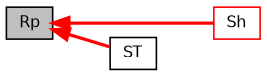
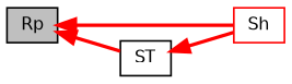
  digraph {
    rankdir=LR
    node [color=black fontname=Helvetica fontsize=10 shape=record]
    edge [color=red dir=back fontname=Helvetica fontsize=10 labelfontname=Helvetica labelfontsize=10 style=bold]
    n1 [fillcolor=grey75 fontcolor=black height=0.2 label=Rp style=filled width=0.4]
    n2 [color=red height=0.2 label=Sh width=0.4]
    n3 [height=0.2 label=ST width=0.4]
    n1 -> n2
    n1 -> n3
+   n3 -> n2
  }
